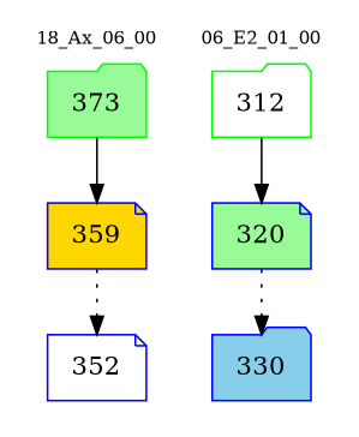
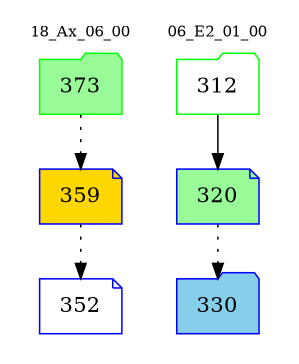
  digraph {
    node [color=blue fillcolor=palegreen shape=folder style=filled]
    edge [color=black style=solid]
    n1 [color=green label=373]
    n2 [fillcolor=gold label=359 shape=note]
    n3 [fillcolor=white label=352 shape=note]
    n4 [color=green fillcolor=white label=312]
    n5 [label=320 shape=note]
    n6 [fillcolor=skyblue label=330]
    subgraph cluster_1 {
      color=white
      fontsize=10
      label="18_Ax_06_00"
      n1
      n2
      n3
    }
    subgraph cluster_2 {
      color=white
      fontsize=10
      label="06_E2_01_00"
      n4
      n5
      n6
    }
-   n1 -> n2
+   n1 -> n2 [style=dotted]
    n2 -> n3 [style=dotted]
    n4 -> n5
    n5 -> n6 [style=dotted]
  }
